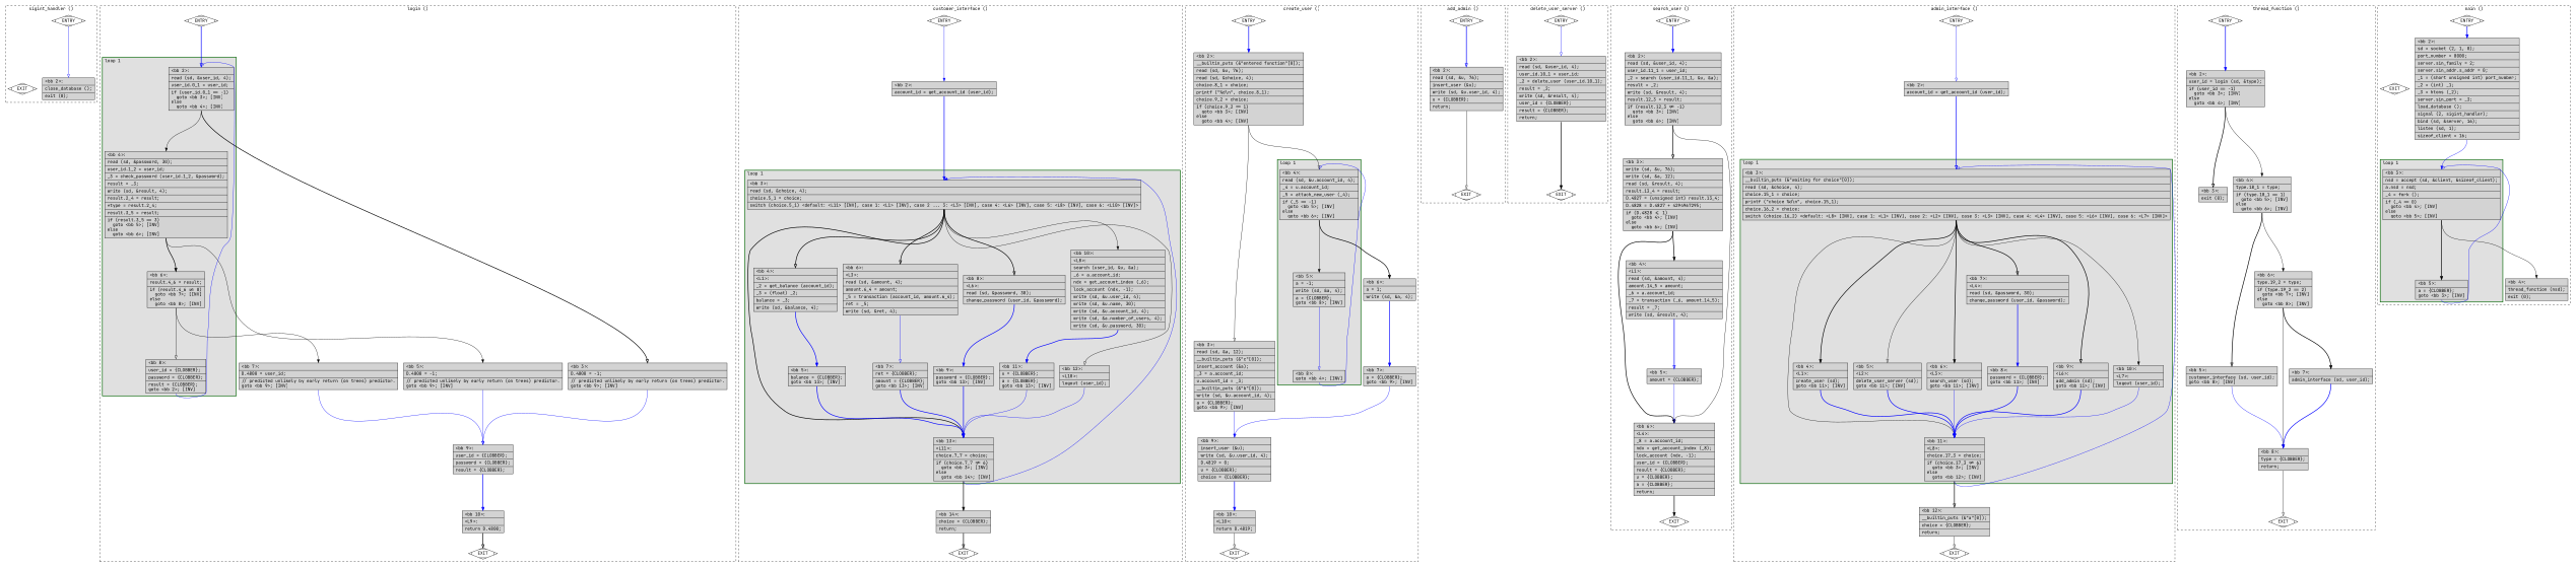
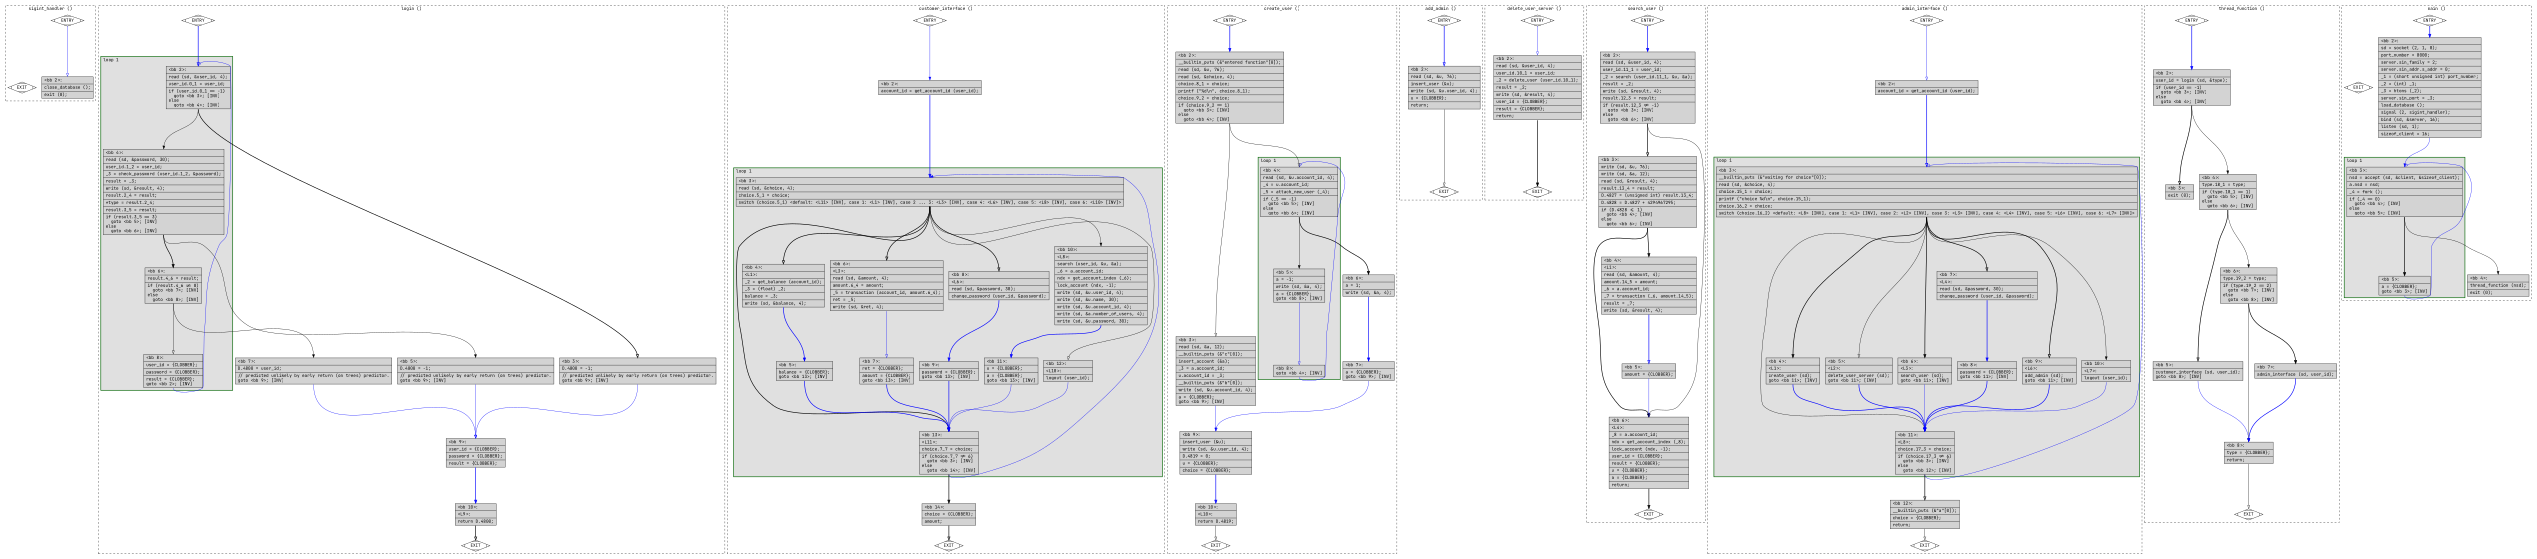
  digraph {
    fontname="JetBrains Mono"
    node [fillcolor=lightgrey shape=record style=filled fontname="JetBrains Mono"]
    edge [constraint=true headport=n style=bold tailport=s fontname="JetBrains Mono" color=blue weight=10 arrowhead=onormal]
    n1 [fillcolor=white label=ENTRY shape=Mdiamond]
    n2 [fillcolor=white label=EXIT shape=Mdiamond]
    n3 [label="{\<bb\ 2\>:\l|close_database\ ();\l|exit\ (0);\l}"]
    n4 [label="{\<bb\ 2\>:\l|read\ (sd,\ &user_id,\ 4);\l|user_id.0_1\ =\ user_id;\l|if\ (user_id.0_1\ ==\ -1)\l\ \ goto\ \<bb\ 3\>;\ [INV]\lelse\l\ \ goto\ \<bb\ 4\>;\ [INV]\l}"]
    n5 [label="{\<bb\ 4\>:\l|read\ (sd,\ &password,\ 30);\l|user_id.1_2\ =\ user_id;\l|_3\ =\ check_password\ (user_id.1_2,\ &password);\l|result\ =\ _3;\l|write\ (sd,\ &result,\ 4);\l|result.2_4\ =\ result;\l|*type\ =\ result.2_4;\l|result.3_5\ =\ result;\l|if\ (result.3_5\ ==\ 3)\l\ \ goto\ \<bb\ 5\>;\ [INV]\lelse\l\ \ goto\ \<bb\ 6\>;\ [INV]\l}"]
    n6 [label="{\<bb\ 6\>:\l|result.4_6\ =\ result;\l|if\ (result.4_6\ !=\ 0)\l\ \ goto\ \<bb\ 7\>;\ [INV]\lelse\l\ \ goto\ \<bb\ 8\>;\ [INV]\l}"]
    n7 [label="{\<bb\ 8\>:\l|user_id\ =\ \{CLOBBER\};\l|password\ =\ \{CLOBBER\};\l|result\ =\ \{CLOBBER\};\lgoto\ \<bb\ 2\>;\ [INV]\l}"]
    n8 [label="{\<bb\ 3\>:\l|D.4800\ =\ -1;\l|//\ predicted\ unlikely\ by\ early\ return\ (on\ trees)\ predictor.\lgoto\ \<bb\ 9\>;\ [INV]\l}"]
    n9 [label="{\<bb\ 5\>:\l|D.4800\ =\ -1;\l|//\ predicted\ unlikely\ by\ early\ return\ (on\ trees)\ predictor.\lgoto\ \<bb\ 9\>;\ [INV]\l}"]
    n10 [label="{\<bb\ 7\>:\l|D.4800\ =\ user_id;\l|//\ predicted\ unlikely\ by\ early\ return\ (on\ trees)\ predictor.\lgoto\ \<bb\ 9\>;\ [INV]\l}"]
    n11 [fillcolor=white label=ENTRY shape=Mdiamond]
    n12 [fillcolor=white label=EXIT shape=Mdiamond]
    n13 [label="{\<bb\ 9\>:\l|user_id\ =\ \{CLOBBER\};\l|password\ =\ \{CLOBBER\};\l|result\ =\ \{CLOBBER\};\l}"]
    n14 [label="{\<bb\ 10\>:\l|\<L9\>:\l|return\ D.4800;\l}"]
    n15 [label="{\<bb\ 3\>:\l|read\ (sd,\ &choice,\ 4);\l|choice.5_1\ =\ choice;\l|switch\ (choice.5_1)\ \<default:\ \<L11\>\ [INV],\ case\ 1:\ \<L1\>\ [INV],\ case\ 2\ ...\ 3:\ \<L3\>\ [INV],\ case\ 4:\ \<L6\>\ [INV],\ case\ 5:\ \<L8\>\ [INV],\ case\ 6:\ \<L10\>\ [INV]\>\l}"]
    n16 [label="{\<bb\ 13\>:\l|\<L11\>:\l|choice.7_7\ =\ choice;\l|if\ (choice.7_7\ !=\ 6)\l\ \ goto\ \<bb\ 3\>;\ [INV]\lelse\l\ \ goto\ \<bb\ 14\>;\ [INV]\l}"]
    n17 [label="{\<bb\ 4\>:\l|\<L1\>:\l|_2\ =\ get_balance\ (account_id);\l|_3\ =\ (float)\ _2;\l|balance\ =\ _3;\l|write\ (sd,\ &balance,\ 4);\l}"]
    n18 [label="{\<bb\ 6\>:\l|\<L3\>:\l|read\ (sd,\ &amount,\ 4);\l|amount.6_4\ =\ amount;\l|_5\ =\ transaction\ (account_id,\ amount.6_4);\l|ret\ =\ _5;\l|write\ (sd,\ &ret,\ 4);\l}"]
    n19 [label="{\<bb\ 8\>:\l|\<L6\>:\l|read\ (sd,\ &password,\ 30);\l|change_password\ (user_id,\ &password);\l}"]
    n20 [label="{\<bb\ 10\>:\l|\<L8\>:\l|search\ (user_id,\ &u,\ &a);\l|_6\ =\ a.account_id;\l|ndx\ =\ get_account_index\ (_6);\l|lock_account\ (ndx,\ -1);\l|write\ (sd,\ &u.user_id,\ 4);\l|write\ (sd,\ &u.name,\ 30);\l|write\ (sd,\ &u.account_id,\ 4);\l|write\ (sd,\ &a.number_of_users,\ 4);\l|write\ (sd,\ &u.password,\ 30);\l}"]
    n21 [label="{\<bb\ 12\>:\l|\<L10\>:\l|logout\ (user_id);\l}"]
    n22 [label="{\<bb\ 5\>:\l|balance\ =\ \{CLOBBER\};\lgoto\ \<bb\ 13\>;\ [INV]\l}"]
    n23 [label="{\<bb\ 7\>:\l|ret\ =\ \{CLOBBER\};\l|amount\ =\ \{CLOBBER\};\lgoto\ \<bb\ 13\>;\ [INV]\l}"]
    n24 [label="{\<bb\ 9\>:\l|password\ =\ \{CLOBBER\};\lgoto\ \<bb\ 13\>;\ [INV]\l}"]
    n25 [label="{\<bb\ 11\>:\l|u\ =\ \{CLOBBER\};\l|a\ =\ \{CLOBBER\};\lgoto\ \<bb\ 13\>;\ [INV]\l}"]
-   n26 [label="{\<bb\ 14\>:\l|choice\ =\ \{CLOBBER\};\l|return;\l}"]
+   n26 [label="{\<bb\ 14\>:\l|choice\ =\ \{CLOBBER\};\l|amount;\l}"]
    n27 [fillcolor=white label=ENTRY shape=Mdiamond]
    n28 [fillcolor=white label=EXIT shape=Mdiamond]
    n29 [label="{\<bb\ 2\>:\l|account_id\ =\ get_account_id\ (user_id);\l}"]
    n30 [label="{\<bb\ 4\>:\l|read\ (sd,\ &u.account_id,\ 4);\l|_4\ =\ u.account_id;\l|_5\ =\ attach_new_user\ (_4);\l|if\ (_5\ ==\ -1)\l\ \ goto\ \<bb\ 5\>;\ [INV]\lelse\l\ \ goto\ \<bb\ 6\>;\ [INV]\l}"]
    n31 [label="{\<bb\ 5\>:\l|a\ =\ -1;\l|write\ (sd,\ &a,\ 4);\l|a\ =\ \{CLOBBER\};\lgoto\ \<bb\ 8\>;\ [INV]\l}"]
    n32 [label="{\<bb\ 8\>:\lgoto\ \<bb\ 4\>;\ [INV]\l}"]
    n33 [label="{\<bb\ 6\>:\l|a\ =\ 1;\l|write\ (sd,\ &a,\ 4);\l}"]
    n34 [fillcolor=white label=ENTRY shape=Mdiamond]
    n35 [fillcolor=white label=EXIT shape=Mdiamond]
    n36 [label="{\<bb\ 2\>:\l|__builtin_puts\ (&\"entered\ function\"[0]);\l|read\ (sd,\ &u,\ 76);\l|read\ (sd,\ &choice,\ 4);\l|choice.8_1\ =\ choice;\l|printf\ (\"%d\\n\",\ choice.8_1);\l|choice.9_2\ =\ choice;\l|if\ (choice.9_2\ ==\ 1)\l\ \ goto\ \<bb\ 3\>;\ [INV]\lelse\l\ \ goto\ \<bb\ 4\>;\ [INV]\l}"]
    n37 [label="{\<bb\ 3\>:\l|read\ (sd,\ &a,\ 12);\l|__builtin_puts\ (&\"c\"[0]);\l|insert_account\ (&a);\l|_3\ =\ a.account_id;\l|u.account_id\ =\ _3;\l|__builtin_puts\ (&\"b\"[0]);\l|write\ (sd,\ &u.account_id,\ 4);\l|a\ =\ \{CLOBBER\};\lgoto\ \<bb\ 9\>;\ [INV]\l}"]
    n38 [label="{\<bb\ 9\>:\l|insert_user\ (&u);\l|write\ (sd,\ &u.user_id,\ 4);\l|D.4819\ =\ 0;\l|u\ =\ \{CLOBBER\};\l|choice\ =\ \{CLOBBER\};\l}"]
    n39 [label="{\<bb\ 7\>:\l|a\ =\ \{CLOBBER\};\lgoto\ \<bb\ 9\>;\ [INV]\l}"]
    n40 [label="{\<bb\ 10\>:\l|\<L10\>:\l|return\ D.4819;\l}"]
    n41 [fillcolor=white label=ENTRY shape=Mdiamond]
    n42 [fillcolor=white label=EXIT shape=Mdiamond]
    n43 [label="{\<bb\ 2\>:\l|read\ (sd,\ &u,\ 76);\l|insert_user\ (&u);\l|write\ (sd,\ &u.user_id,\ 4);\l|u\ =\ \{CLOBBER\};\l|return;\l}"]
    n44 [fillcolor=white label=ENTRY shape=Mdiamond]
    n45 [fillcolor=white label=EXIT shape=Mdiamond]
    n46 [label="{\<bb\ 2\>:\l|read\ (sd,\ &user_id,\ 4);\l|user_id.10_1\ =\ user_id;\l|_2\ =\ delete_user\ (user_id.10_1);\l|result\ =\ _2;\l|write\ (sd,\ &result,\ 4);\l|user_id\ =\ \{CLOBBER\};\l|result\ =\ \{CLOBBER\};\l|return;\l}"]
    n47 [fillcolor=white label=ENTRY shape=Mdiamond]
    n48 [fillcolor=white label=EXIT shape=Mdiamond]
    n49 [label="{\<bb\ 2\>:\l|read\ (sd,\ &user_id,\ 4);\l|user_id.11_1\ =\ user_id;\l|_2\ =\ search\ (user_id.11_1,\ &u,\ &a);\l|result\ =\ _2;\l|write\ (sd,\ &result,\ 4);\l|result.12_3\ =\ result;\l|if\ (result.12_3\ !=\ -1)\l\ \ goto\ \<bb\ 3\>;\ [INV]\lelse\l\ \ goto\ \<bb\ 6\>;\ [INV]\l}"]
    n50 [label="{\<bb\ 3\>:\l|write\ (sd,\ &u,\ 76);\l|write\ (sd,\ &a,\ 12);\l|read\ (sd,\ &result,\ 4);\l|result.13_4\ =\ result;\l|D.4827\ =\ (unsigned\ int)\ result.13_4;\l|D.4828\ =\ D.4827\ +\ 4294967295;\l|if\ (D.4828\ \<=\ 1)\l\ \ goto\ \<bb\ 4\>;\ [INV]\lelse\l\ \ goto\ \<bb\ 6\>;\ [INV]\l}"]
    n51 [label="{\<bb\ 6\>:\l|\<L4\>:\l|_8\ =\ a.account_id;\l|ndx\ =\ get_account_index\ (_8);\l|lock_account\ (ndx,\ -1);\l|user_id\ =\ \{CLOBBER\};\l|result\ =\ \{CLOBBER\};\l|u\ =\ \{CLOBBER\};\l|a\ =\ \{CLOBBER\};\l|return;\l}"]
    n52 [label="{\<bb\ 4\>:\l|\<L1\>:\l|read\ (sd,\ &amount,\ 4);\l|amount.14_5\ =\ amount;\l|_6\ =\ a.account_id;\l|_7\ =\ transaction\ (_6,\ amount.14_5);\l|result\ =\ _7;\l|write\ (sd,\ &result,\ 4);\l}"]
    n53 [label="{\<bb\ 5\>:\l|amount\ =\ \{CLOBBER\};\l}"]
    n54 [label="{\<bb\ 3\>:\l|__builtin_puts\ (&\"waiting\ for\ choice\"[0]);\l|read\ (sd,\ &choice,\ 4);\l|choice.15_1\ =\ choice;\l|printf\ (\"choice\ %d\\n\",\ choice.15_1);\l|choice.16_2\ =\ choice;\l|switch\ (choice.16_2)\ \<default:\ \<L8\>\ [INV],\ case\ 1:\ \<L1\>\ [INV],\ case\ 2:\ \<L2\>\ [INV],\ case\ 3:\ \<L3\>\ [INV],\ case\ 4:\ \<L4\>\ [INV],\ case\ 5:\ \<L6\>\ [INV],\ case\ 6:\ \<L7\>\ [INV]\>\l}"]
    n55 [label="{\<bb\ 11\>:\l|\<L8\>:\l|choice.17_3\ =\ choice;\l|if\ (choice.17_3\ !=\ 6)\l\ \ goto\ \<bb\ 3\>;\ [INV]\lelse\l\ \ goto\ \<bb\ 12\>;\ [INV]\l}"]
    n56 [label="{\<bb\ 4\>:\l|\<L1\>:\l|create_user\ (sd);\lgoto\ \<bb\ 11\>;\ [INV]\l}"]
    n57 [label="{\<bb\ 5\>:\l|\<L2\>:\l|delete_user_server\ (sd);\lgoto\ \<bb\ 11\>;\ [INV]\l}"]
    n58 [label="{\<bb\ 6\>:\l|\<L3\>:\l|search_user\ (sd);\lgoto\ \<bb\ 11\>;\ [INV]\l}"]
    n59 [label="{\<bb\ 7\>:\l|\<L4\>:\l|read\ (sd,\ &password,\ 30);\l|change_password\ (user_id,\ &password);\l}"]
    n60 [label="{\<bb\ 9\>:\l|\<L6\>:\l|add_admin\ (sd);\lgoto\ \<bb\ 11\>;\ [INV]\l}"]
    n61 [label="{\<bb\ 10\>:\l|\<L7\>:\l|logout\ (user_id);\l}"]
    n62 [label="{\<bb\ 8\>:\l|password\ =\ \{CLOBBER\};\lgoto\ \<bb\ 11\>;\ [INV]\l}"]
    n63 [label="{\<bb\ 12\>:\l|__builtin_puts\ (&\"a\"[0]);\l|choice\ =\ \{CLOBBER\};\l|return;\l}"]
    n64 [fillcolor=white label=ENTRY shape=Mdiamond]
    n65 [fillcolor=white label=EXIT shape=Mdiamond]
    n66 [label="{\<bb\ 2\>:\l|account_id\ =\ get_account_id\ (user_id);\l}"]
    n67 [fillcolor=white label=ENTRY shape=Mdiamond]
    n68 [fillcolor=white label=EXIT shape=Mdiamond]
    n69 [label="{\<bb\ 2\>:\l|user_id\ =\ login\ (sd,\ &type);\l|if\ (user_id\ ==\ -1)\l\ \ goto\ \<bb\ 3\>;\ [INV]\lelse\l\ \ goto\ \<bb\ 4\>;\ [INV]\l}"]
    n70 [label="{\<bb\ 3\>:\l|exit\ (0);\l}"]
    n71 [label="{\<bb\ 4\>:\l|type.18_1\ =\ type;\l|if\ (type.18_1\ ==\ 1)\l\ \ goto\ \<bb\ 5\>;\ [INV]\lelse\l\ \ goto\ \<bb\ 6\>;\ [INV]\l}"]
    n72 [label="{\<bb\ 5\>:\l|customer_interface\ (sd,\ user_id);\lgoto\ \<bb\ 8\>;\ [INV]\l}"]
    n73 [label="{\<bb\ 6\>:\l|type.19_2\ =\ type;\l|if\ (type.19_2\ ==\ 2)\l\ \ goto\ \<bb\ 7\>;\ [INV]\lelse\l\ \ goto\ \<bb\ 8\>;\ [INV]\l}"]
    n74 [label="{\<bb\ 8\>:\l|type\ =\ \{CLOBBER\};\l|return;\l}"]
    n75 [label="{\<bb\ 7\>:\l|admin_interface\ (sd,\ user_id);\l}"]
    n76 [label="{\<bb\ 3\>:\l|nsd\ =\ accept\ (sd,\ &client,\ &sizeof_client);\l|a.nsd\ =\ nsd;\l|_4\ =\ fork\ ();\l|if\ (_4\ ==\ 0)\l\ \ goto\ \<bb\ 4\>;\ [INV]\lelse\l\ \ goto\ \<bb\ 5\>;\ [INV]\l}"]
    n77 [label="{\<bb\ 5\>:\l|a\ =\ \{CLOBBER\};\lgoto\ \<bb\ 3\>;\ [INV]\l}"]
    n78 [label="{\<bb\ 4\>:\l|thread_function\ (nsd);\l|exit\ (0);\l}"]
    n79 [fillcolor=white label=ENTRY shape=Mdiamond]
    n80 [fillcolor=white label=EXIT shape=Mdiamond]
    n81 [label="{\<bb\ 2\>:\l|sd\ =\ socket\ (2,\ 1,\ 0);\l|port_number\ =\ 8000;\l|server.sin_family\ =\ 2;\l|server.sin_addr.s_addr\ =\ 0;\l|_1\ =\ (short\ unsigned\ int)\ port_number;\l|_2\ =\ (int)\ _1;\l|_3\ =\ htons\ (_2);\l|server.sin_port\ =\ _3;\l|load_database\ ();\l|signal\ (2,\ sigint_handler);\l|bind\ (sd,\ &server,\ 16);\l|listen\ (sd,\ 1);\l|sizeof_client\ =\ 16;\l}"]
    subgraph cluster_1 {
      color=black
      label="sigint_handler ()"
      style=dashed
      n1
      n2
      n3
    }
    subgraph cluster_2 {
      color=black
      label="login ()"
      style=dashed
      n8
      n9
      n10
      n11
      n12
      n13
      n14
      subgraph cluster_3 {
        color=darkgreen
        fillcolor=grey88
        label="loop 1"
        labeljust=l
        penwidth=2
        style=filled
        n4
        n5
        n6
        n7
      }
    }
    subgraph cluster_4 {
      color=black
      label="customer_interface ()"
      style=dashed
      n26
      n27
      n28
      n29
      subgraph cluster_5 {
        color=darkgreen
        fillcolor=grey88
        label="loop 1"
        labeljust=l
        penwidth=2
        style=filled
        n15
        n16
        n17
        n18
        n19
        n20
        n21
        n22
        n23
        n24
        n25
      }
    }
    subgraph cluster_6 {
      color=black
      label="create_user ()"
      style=dashed
      n33
      n34
      n35
      n36
      n37
      n38
      n39
      n40
      subgraph cluster_7 {
        color=darkgreen
        fillcolor=grey88
        label="loop 1"
        labeljust=l
        penwidth=2
        style=filled
        n30
        n31
        n32
      }
    }
    subgraph cluster_8 {
      color=black
      label="add_admin ()"
      style=dashed
      n41
      n42
      n43
    }
    subgraph cluster_9 {
      color=black
      label="delete_user_server ()"
      style=dashed
      n44
      n45
      n46
    }
    subgraph cluster_10 {
      color=black
      label="search_user ()"
      style=dashed
      n47
      n48
      n49
      n50
      n51
      n52
      n53
    }
    subgraph cluster_11 {
      color=black
      label="admin_interface ()"
      style=dashed
      n63
      n64
      n65
      n66
      subgraph cluster_12 {
        color=darkgreen
        fillcolor=grey88
        label="loop 1"
        labeljust=l
        penwidth=2
        style=filled
        n54
        n55
        n56
        n57
        n58
        n59
        n60
        n61
        n62
      }
    }
    subgraph cluster_13 {
      color=black
      label="thread_function ()"
      style=dashed
      n67
      n68
      n69
      n70
      n71
      n72
      n73
      n74
      n75
    }
    subgraph cluster_14 {
      color=black
      label="main ()"
      style=dashed
      n78
      n79
      n80
      n81
      subgraph cluster_15 {
        color=darkgreen
        fillcolor=grey88
        label="loop 1"
        labeljust=l
        penwidth=2
        style=filled
        n76
        n77
      }
    }
    n1 -> n2 [style=invis color="" weight="" arrowhead=""]
    n1 -> n3 [style=solid weight=100]
    n4 -> n5 [color=black style=solid arrowhead=normal]
    n4 -> n8 [color=black]
    n5 -> n6 [color=black arrowhead=normal]
    n5 -> n9 [color=black style=solid arrowhead=normal]
    n6 -> n7 [color=black style=solid]
    n6 -> n10 [color=black style=solid arrowhead=normal]
    n7 -> n4 [constraint=false style=solid]
    n8 -> n13 [style=solid weight=100]
    n9 -> n13 [style=solid weight=100]
    n10 -> n13 [style=solid weight=100]
    n11 -> n4 [weight=100]
    n11 -> n12 [style=invis color="" weight="" arrowhead=""]
    n13 -> n14 [weight=100 arrowhead=normal]
    n14 -> n12 [color=black]
    n15 -> n16 [color=black]
    n15 -> n17 [color=black]
    n15 -> n18 [color=black]
    n15 -> n19 [color=black]
    n15 -> n20 [color=black style=solid arrowhead=normal]
    n15 -> n21 [color=black style=solid]
    n16 -> n15 [constraint=false style=solid arrowhead=normal]
    n16 -> n26 [color=black arrowhead=normal]
    n17 -> n22 [weight=100 arrowhead=normal]
    n18 -> n23 [style=solid weight=100]
    n19 -> n24 [weight=100 arrowhead=normal]
    n20 -> n25 [weight=100 arrowhead=normal]
    n21 -> n16 [style=solid weight=100]
    n22 -> n16 [weight=100]
    n23 -> n16 [weight=100 arrowhead=normal]
    n24 -> n16 [weight=100]
    n25 -> n16 [style=solid weight=100]
    n26 -> n28 [color=black]
    n27 -> n28 [style=invis color="" weight="" arrowhead=""]
    n27 -> n29 [style=solid weight=100 arrowhead=normal]
    n29 -> n15 [weight=100 arrowhead=normal]
    n30 -> n31 [color=black style=solid arrowhead=normal]
    n30 -> n33 [color=black arrowhead=normal]
    n31 -> n32 [style=solid weight=100]
    n32 -> n30 [constraint=false style=solid]
    n33 -> n39 [weight=100 arrowhead=normal]
    n34 -> n35 [style=invis color="" weight="" arrowhead=""]
    n34 -> n36 [weight=100 arrowhead=normal]
    n36 -> n30 [color=black style=solid]
    n36 -> n37 [color=black style=solid]
    n37 -> n38 [style=solid weight=100 arrowhead=normal]
    n38 -> n40 [weight=100 arrowhead=normal]
    n39 -> n38 [style=solid weight=100]
    n40 -> n35 [color=black style=solid]
    n41 -> n42 [style=invis color="" weight="" arrowhead=""]
    n41 -> n43 [weight=100]
    n43 -> n42 [color=black style=solid]
    n44 -> n45 [style=invis color="" weight="" arrowhead=""]
    n44 -> n46 [style=solid weight=100]
    n46 -> n45 [color=black arrowhead=normal]
    n47 -> n48 [style=invis color="" weight="" arrowhead=""]
    n47 -> n49 [weight=100 arrowhead=normal]
    n49 -> n50 [color=black]
    n49 -> n51 [color=black style=solid]
    n50 -> n51 [color=black arrowhead=normal]
    n50 -> n52 [color=black arrowhead=normal]
    n51 -> n48 [color=black arrowhead=normal]
    n52 -> n53 [weight=100]
    n53 -> n51 [style=solid weight=100]
    n54 -> n55 [color=black style=solid arrowhead=normal]
    n54 -> n56 [color=black arrowhead=normal]
    n54 -> n57 [color=black style=solid]
    n54 -> n58 [color=black arrowhead=normal]
    n54 -> n59 [color=black]
    n54 -> n60 [color=black]
    n54 -> n61 [color=black style=solid arrowhead=normal]
    n55 -> n54 [constraint=false style=solid]
    n55 -> n63 [color=black]
    n56 -> n55 [weight=100 arrowhead=normal]
    n57 -> n55 [weight=100 arrowhead=normal]
    n58 -> n55 [style=solid weight=100 arrowhead=normal]
    n59 -> n62 [weight=100 arrowhead=normal]
    n60 -> n55 [weight=100]
    n61 -> n55 [style=solid weight=100]
    n62 -> n55 [weight=100]
    n63 -> n65 [color=black style=solid]
    n64 -> n65 [style=invis color="" weight="" arrowhead=""]
    n64 -> n66 [style=solid weight=100]
    n66 -> n54 [weight=100]
    n67 -> n68 [style=invis color="" weight="" arrowhead=""]
    n67 -> n69 [weight=100 arrowhead=normal]
    n69 -> n70 [color=black]
    n69 -> n71 [color=black style=solid arrowhead=normal]
    n71 -> n72 [color=black]
    n71 -> n73 [color=black style=solid arrowhead=normal]
    n72 -> n74 [style=solid weight=100]
    n73 -> n74 [color=black style=solid]
    n73 -> n75 [color=black arrowhead=normal]
    n74 -> n68 [color=black style=solid]
    n75 -> n74 [weight=100 arrowhead=normal]
    n76 -> n77 [color=black arrowhead=normal]
    n76 -> n78 [color=black style=solid arrowhead=normal]
    n77 -> n76 [constraint=false style=solid]
    n79 -> n80 [style=invis color="" weight="" arrowhead=""]
    n79 -> n81 [weight=100 arrowhead=normal]
    n81 -> n76 [style=solid weight=100 arrowhead=normal]
  }
